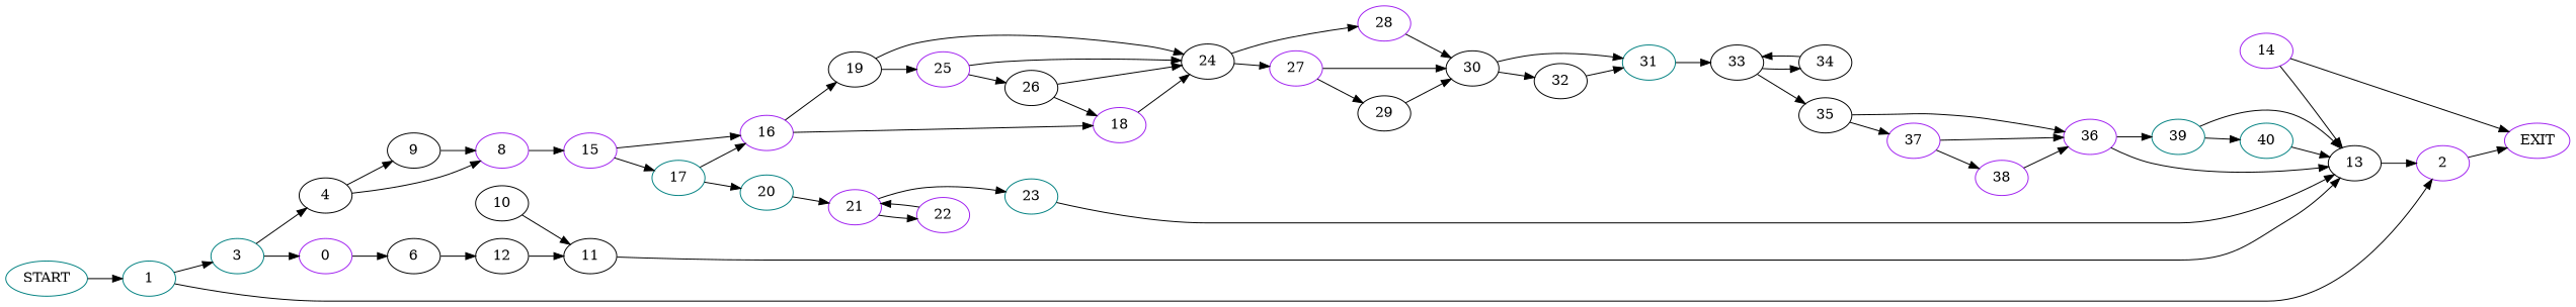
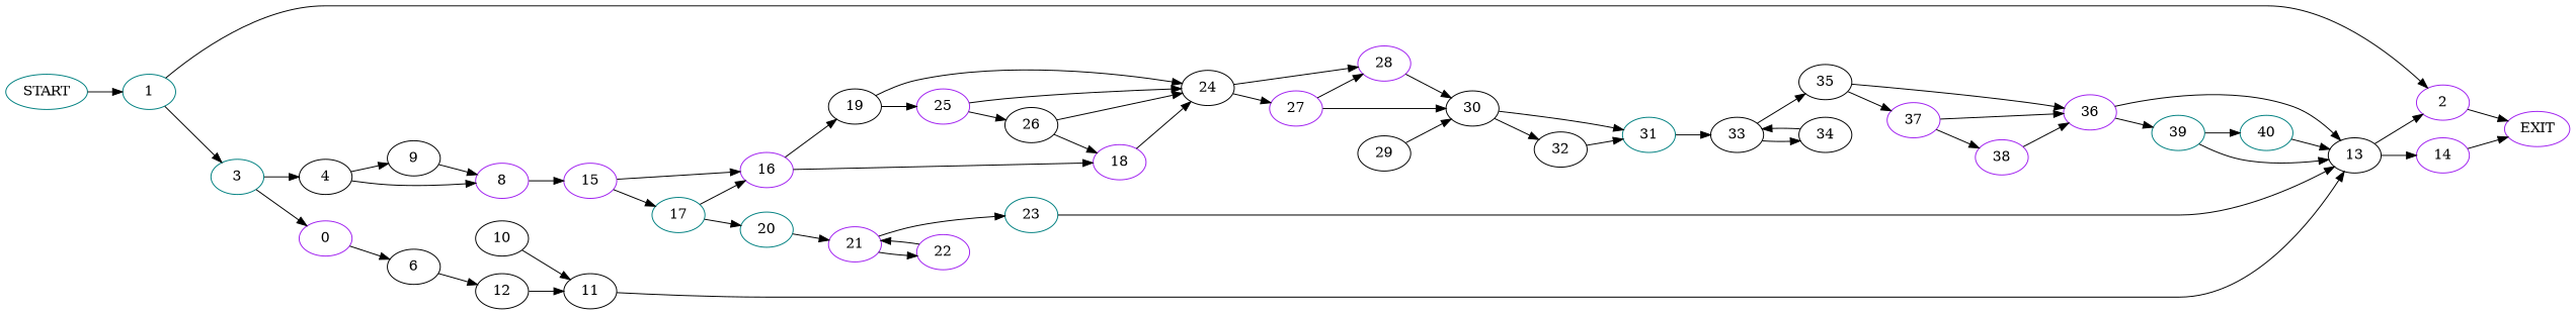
  digraph {
    rankdir=LR
    node [color=purple]
    n1 [color=teal label=START]
    1 [color=teal]
    2
    3 [color=teal]
    n5 [label=EXIT]
    4 [color=black]
    n7 [label=0]
    8
    9 [color=black]
    6 [color=black]
    15
    12 [color=black]
    11 [color=black]
    13 [color=black]
    10 [color=black]
    16
    17 [color=teal]
    14
    18
    19 [color=black]
    20 [color=teal]
    24 [color=black]
    25
    21
    27
    28
    26 [color=black]
    22
    23 [color=teal]
    29 [color=black]
    30 [color=black]
    31 [color=teal]
    32 [color=black]
    33 [color=black]
    34 [color=black]
    35 [color=black]
    36
    37
    39 [color=teal]
    38
    40 [color=teal]
    n1 -> 1
    1 -> 2
    1 -> 3
    2 -> n5
    3 -> 4
    3 -> n7
    4 -> 8
    4 -> 9
    n7 -> 6
    8 -> 15
    9 -> 8
    6 -> 12
    15 -> 16
    15 -> 17
    12 -> 11
    11 -> 13
    13 -> 2
-   14 -> 13
+   13 -> 14
    10 -> 11
    16 -> 18
    16 -> 19
    17 -> 16
    17 -> 20
    14 -> n5
    18 -> 24
    19 -> 24
    19 -> 25
    20 -> 21
    24 -> 27
    24 -> 28
    25 -> 24
    25 -> 26
    21 -> 22
    21 -> 23
-   27 -> 29
+   27 -> 28
    27 -> 30
    28 -> 30
    26 -> 18
    26 -> 24
    22 -> 21
    23 -> 13
    29 -> 30
    30 -> 31
    30 -> 32
    31 -> 33
    32 -> 31
    33 -> 34
    33 -> 35
    34 -> 33
    35 -> 36
    35 -> 37
    36 -> 13
    36 -> 39
    37 -> 36
    37 -> 38
    39 -> 13
    39 -> 40
    38 -> 36
    40 -> 13
  }
